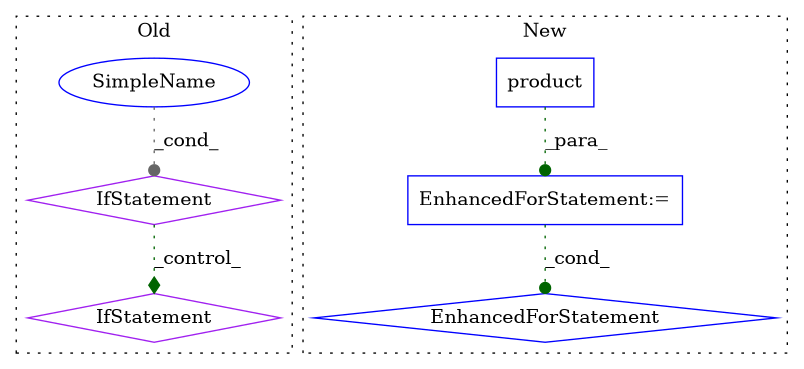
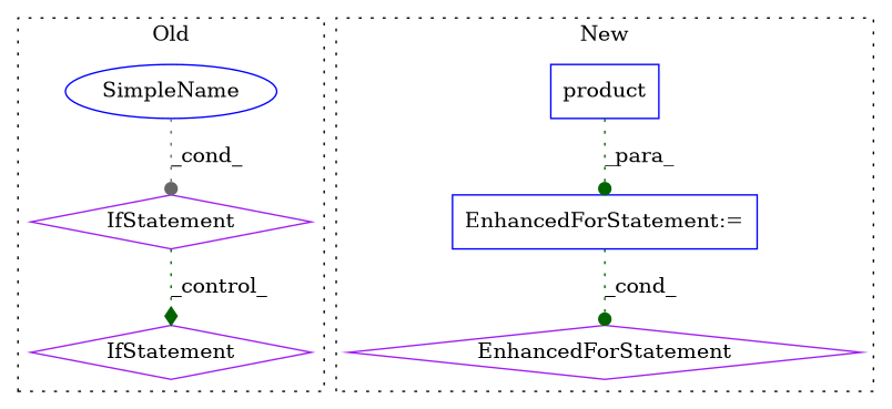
  digraph {
    node [a=25 color=purple l="79,2" s="8019,8290" shape=diamond]
    edge [arrowhead=dot color=darkgreen style=dotted]
    n1 [l=33 label=IfStatement s=7631]
    n2 [a=42 color=blue l=5 label=SimpleName s=7777 shape=ellipse]
    n3 [l=46 label=IfStatement s=7736]
    n4 [a=32 color=blue l="23,-5" label=product s="8143,8294" shape=box]
    n5 [a=7 color=blue label="EnhancedForStatement:=" shape=box]
-   n6 [a=70 color=blue label=EnhancedForStatement]
+   n6 [a=70 label=EnhancedForStatement]
    subgraph cluster_1 {
      label=Old
      style=dotted
      n1
      n2
      n3
    }
    subgraph cluster_2 {
      label=New
      style=dotted
      n4
      n5
      n6
    }
    n2 -> n3 [color=gray40 label=_cond_]
    n3 -> n1 [arrowhead=diamond label=_control_]
    n4 -> n5 [label=_para_]
    n5 -> n6 [label=_cond_]
  }
